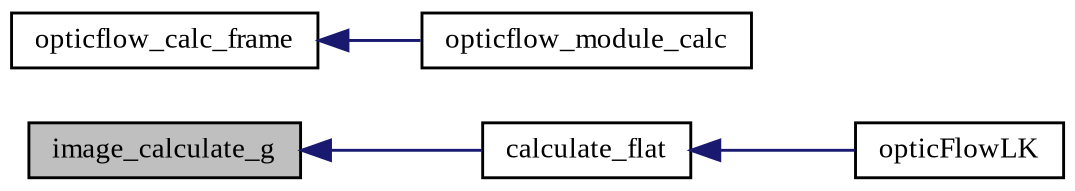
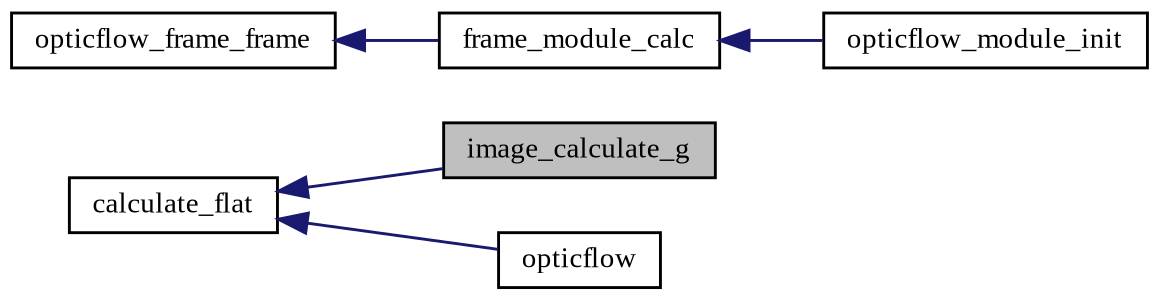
  digraph {
    fontname="Liberation Serif"
    rankdir=LR
    node [color=black fillcolor=white fontname="Liberation Serif" fontsize=10 shape=record style=filled]
    edge [color=midnightblue dir=back fontname="Liberation Serif" fontsize=10 labelfontname=FreeSans labelfontsize=10 style=solid]
    n1 [fillcolor=grey75 fontcolor=black height=0.2 label=image_calculate_g width=0.4]
    n2 [height=0.2 label=calculate_flat width=0.4]
-   n3 [height=0.2 label=opticFlowLK width=0.4]
-   n4 [height=0.2 label=opticflow_calc_frame width=0.4]
-   n5 [height=0.2 label=opticflow_module_calc width=0.4]
-   n1 -> n2
+   n3 [height=0.2 label=opticflow width=0.4]
+   n4 [height=0.2 label=opticflow_frame_frame width=0.4]
+   n5 [height=0.2 label=frame_module_calc width=0.4]
+   n6 [height=0.2 label=opticflow_module_init width=0.4]
+   n2 -> n1
    n2 -> n3
    n4 -> n5
+   n5 -> n6
  }
